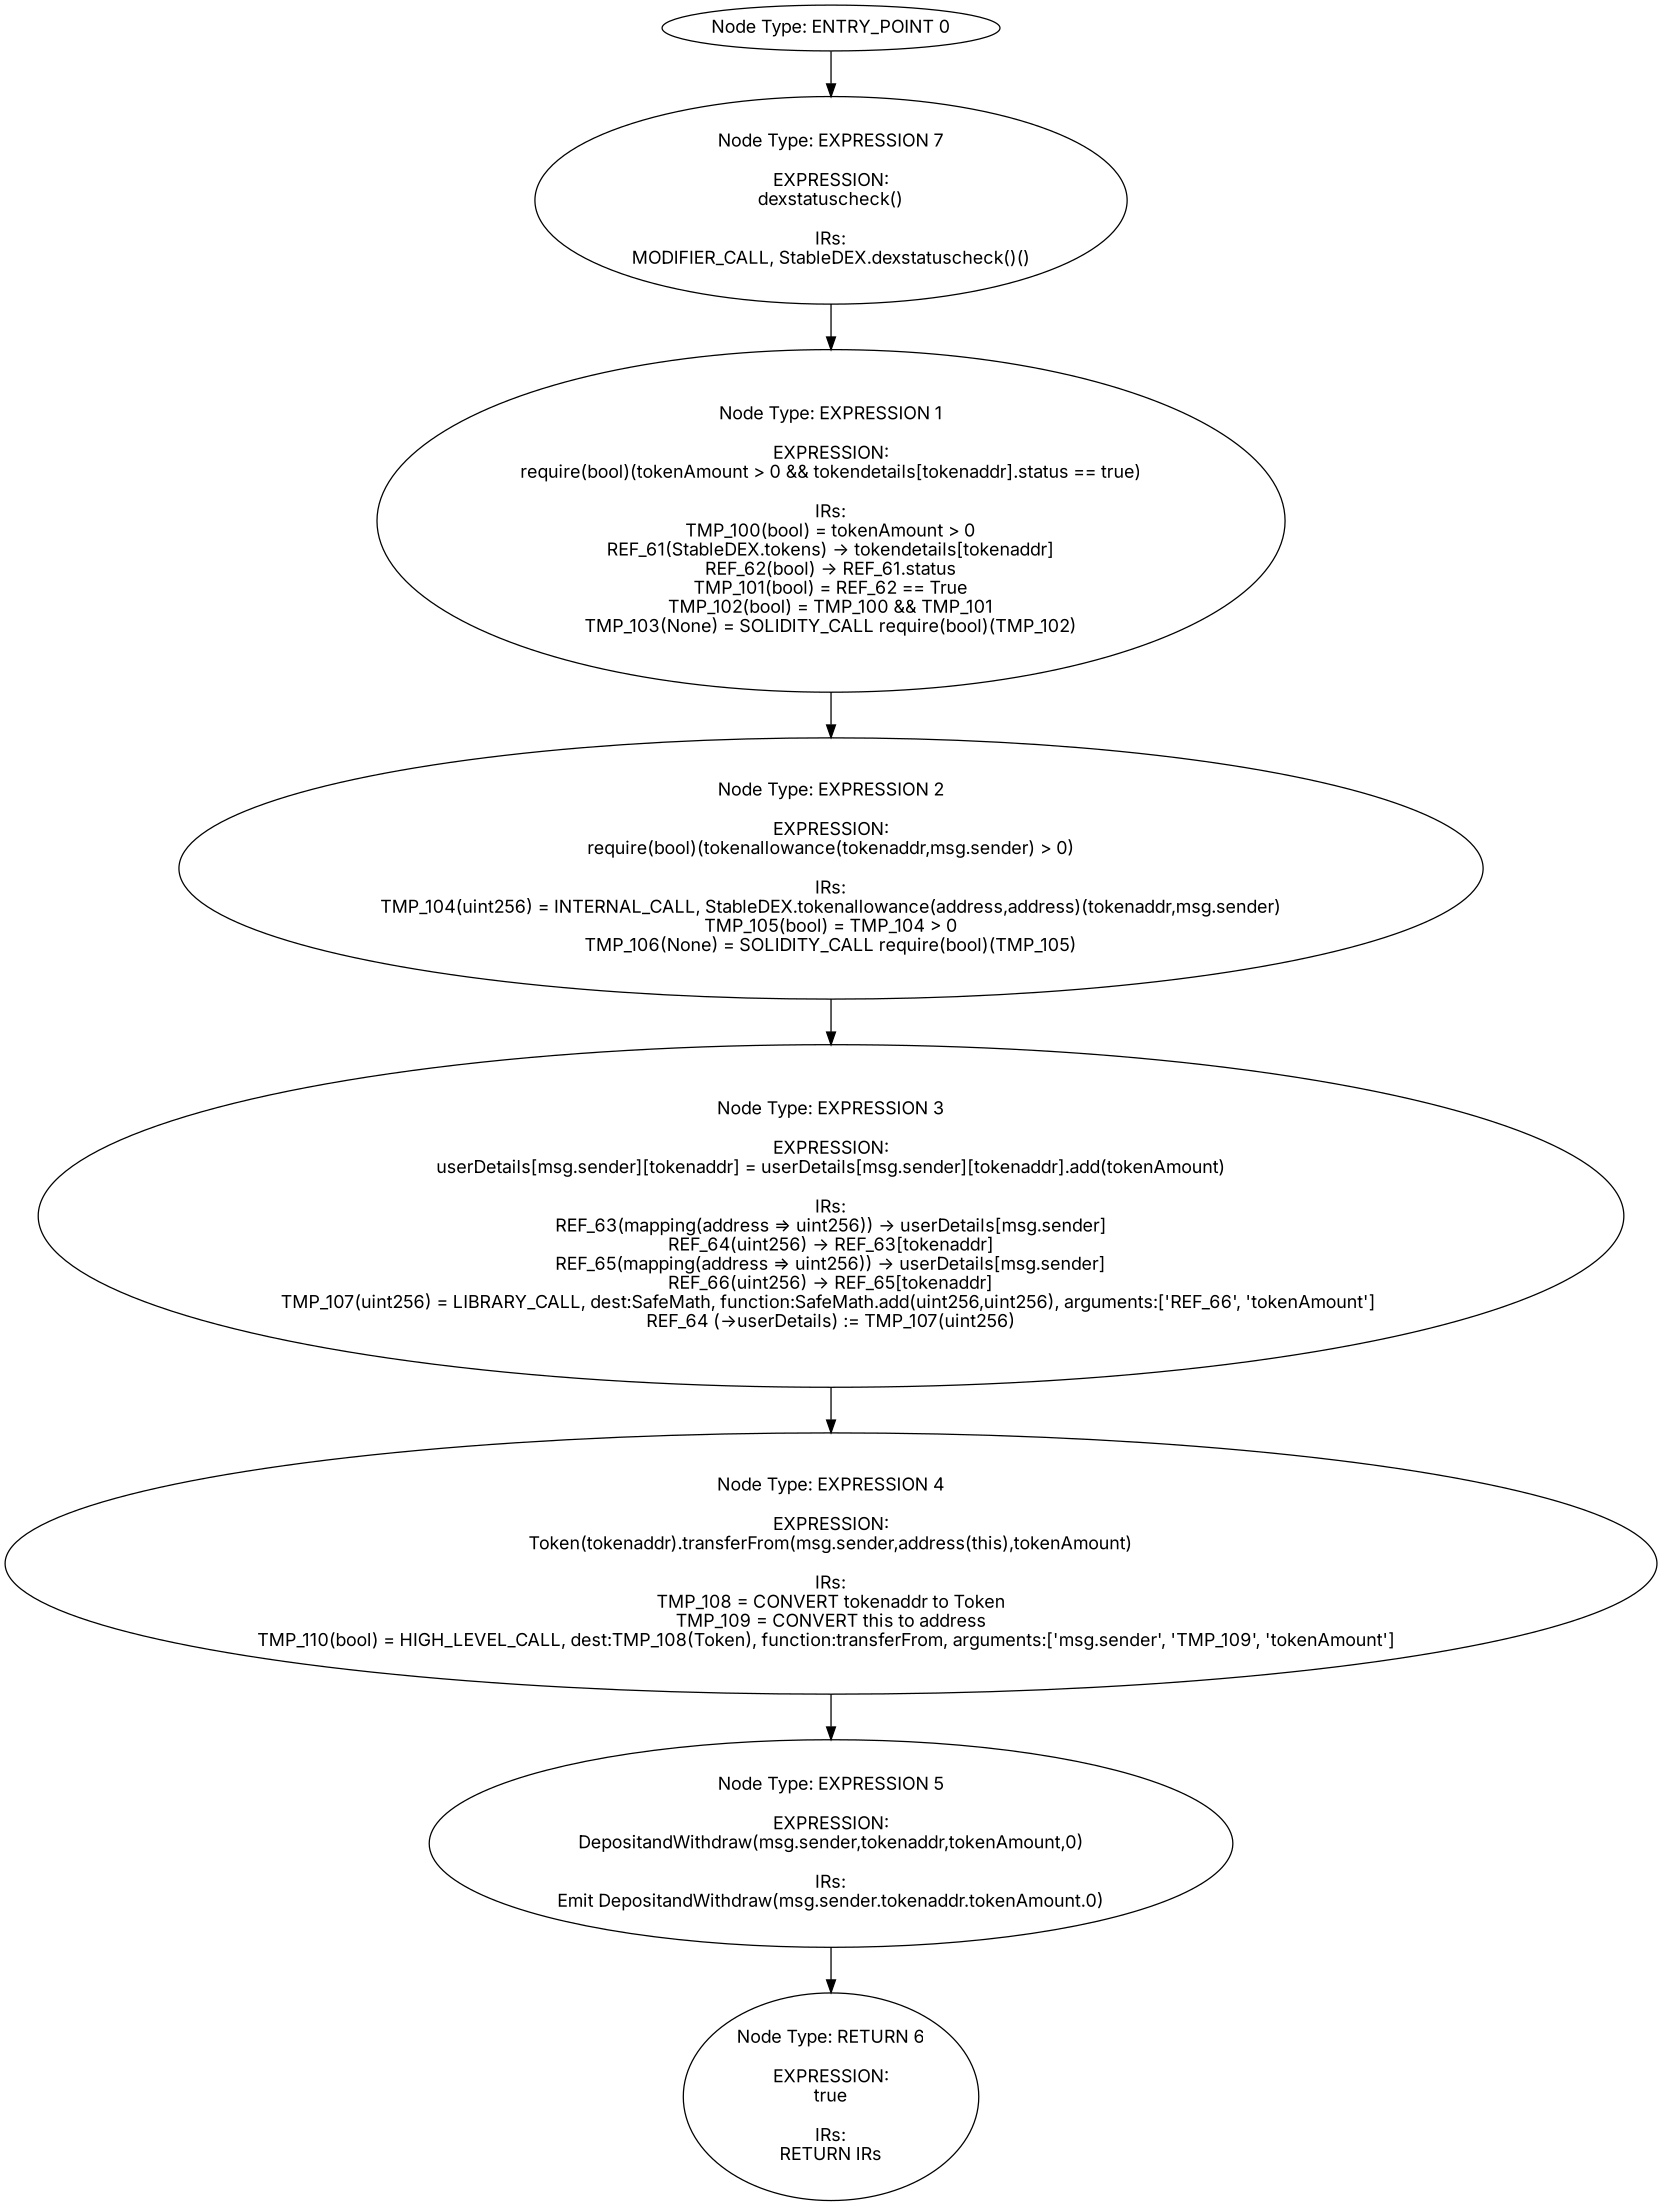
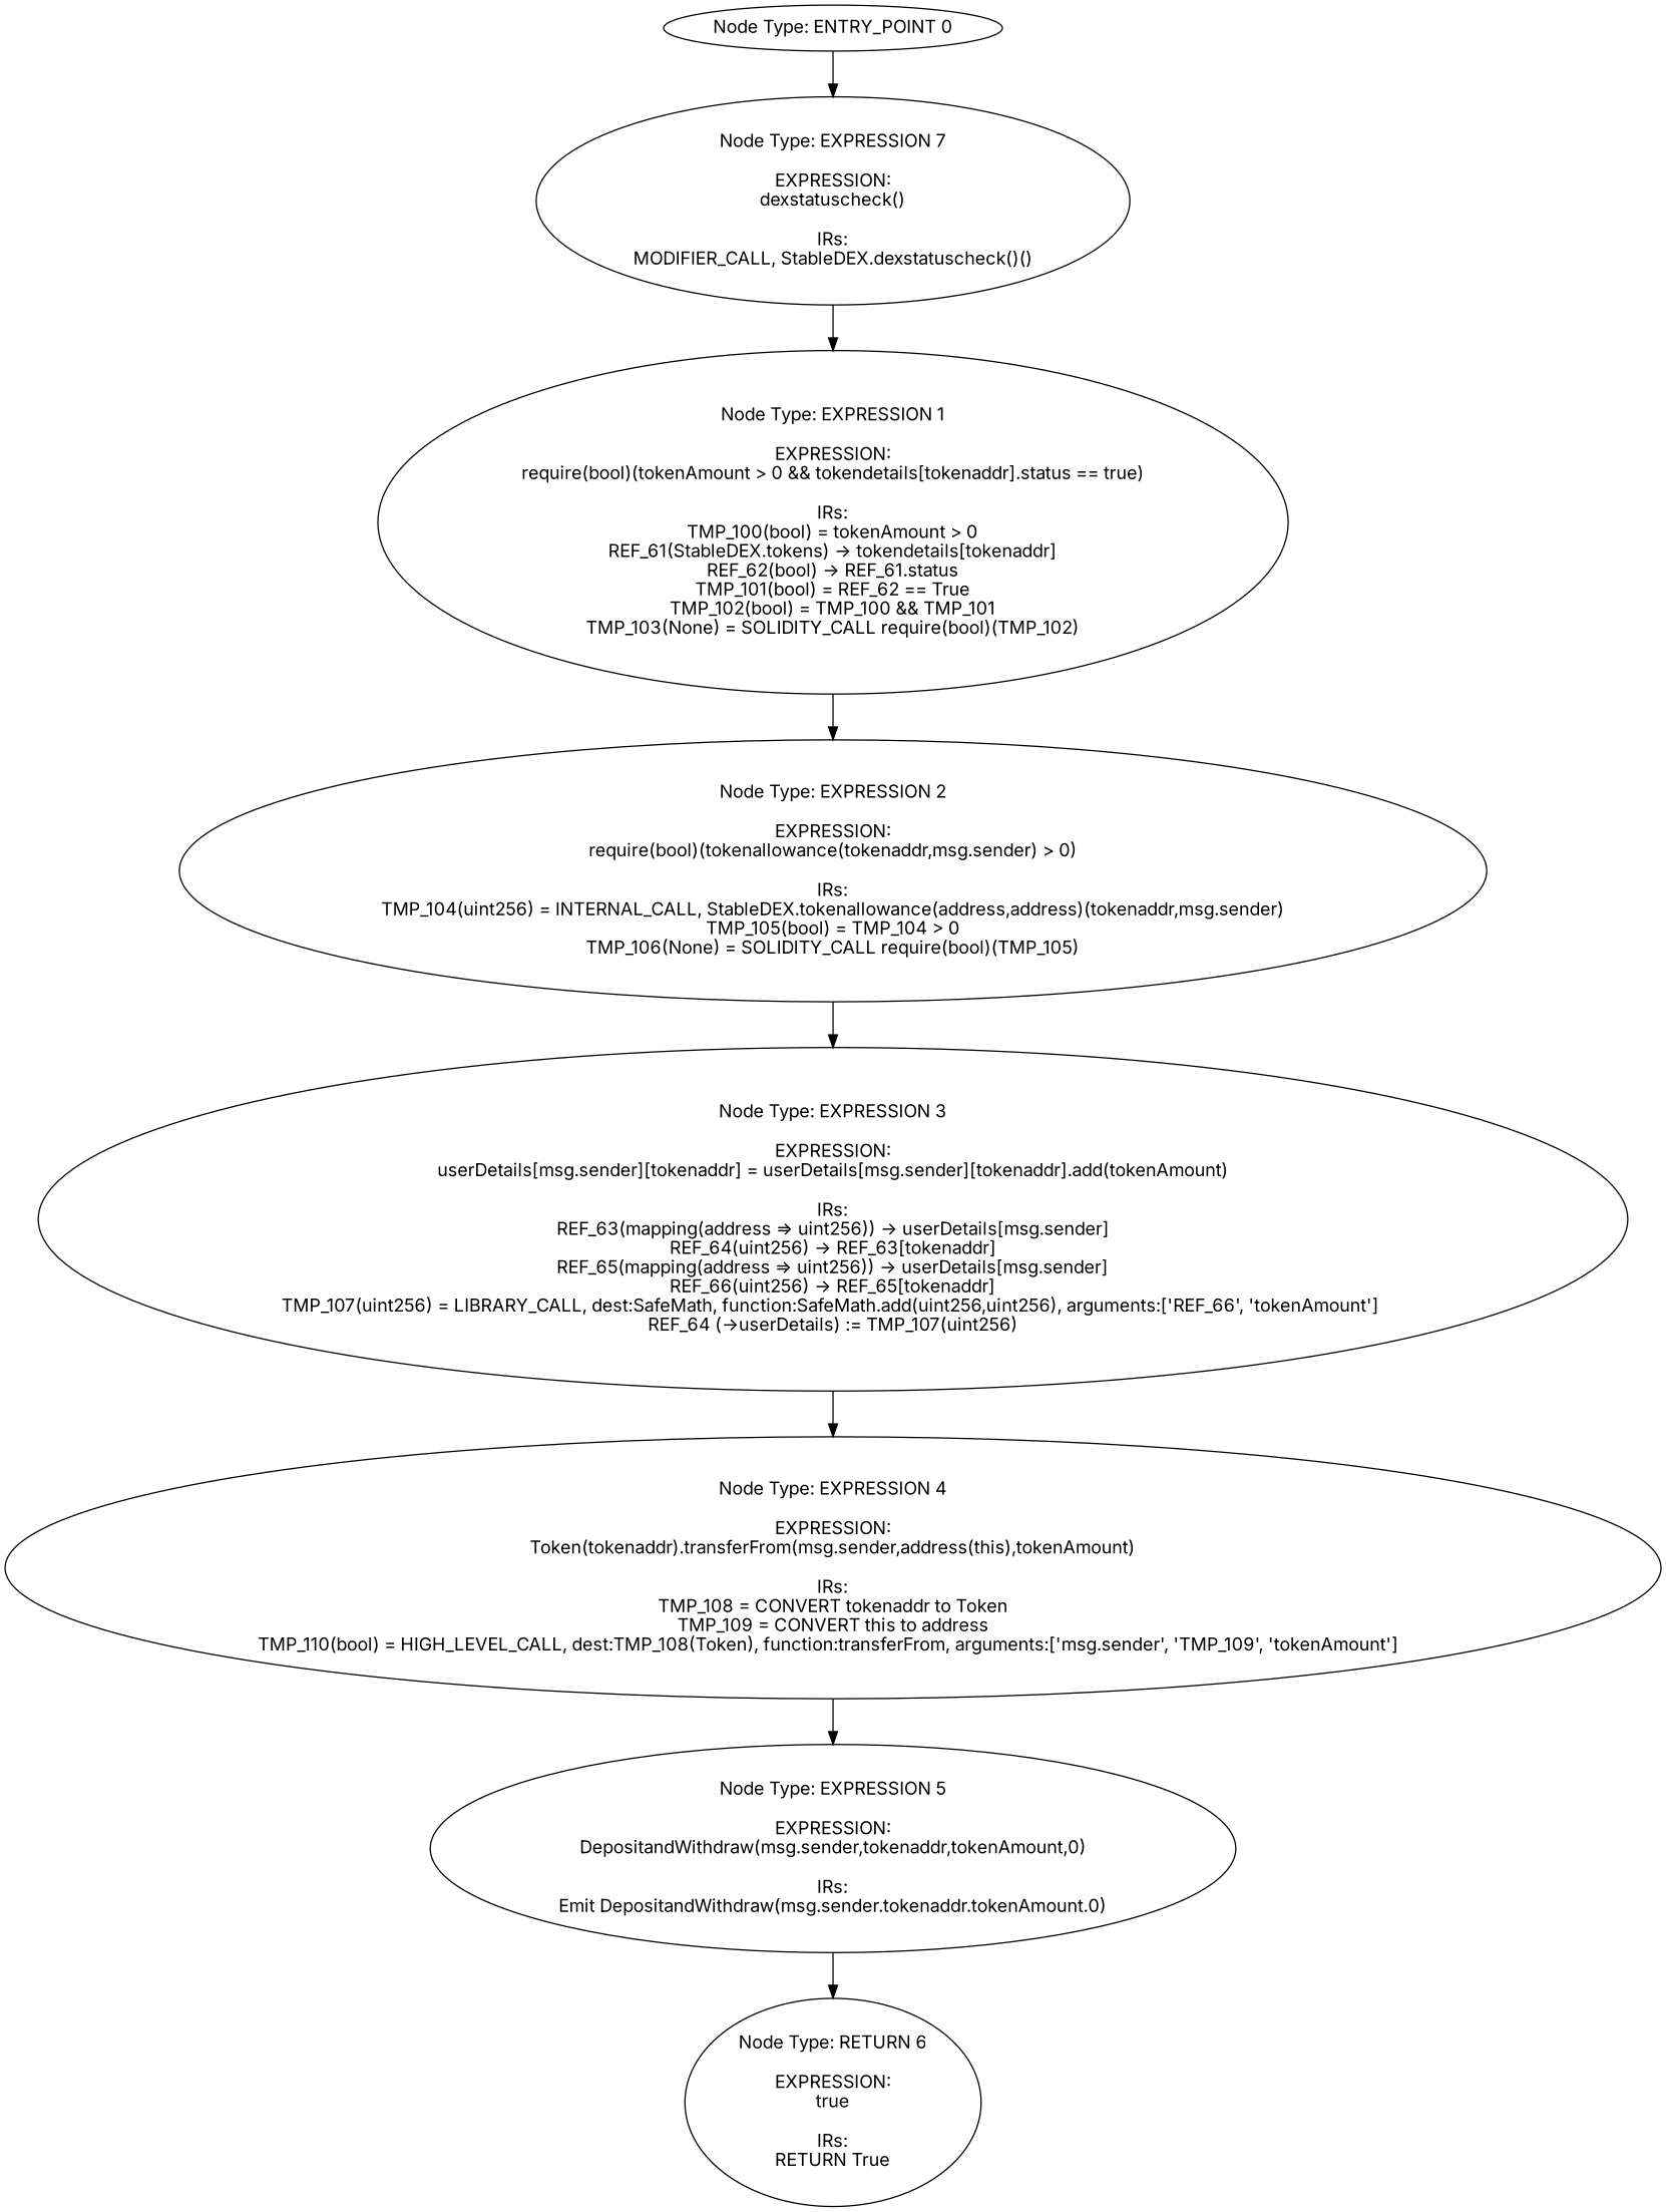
  digraph {
    fontname=Inter
    node [fontname=Inter]
    edge [fontname=Inter]
    n1 [label="Node Type: ENTRY_POINT 0\n"]
    n2 [label="Node Type: EXPRESSION 7\n\nEXPRESSION:\ndexstatuscheck()\n\nIRs:\nMODIFIER_CALL, StableDEX.dexstatuscheck()()"]
    n3 [label="Node Type: EXPRESSION 1\n\nEXPRESSION:\nrequire(bool)(tokenAmount > 0 && tokendetails[tokenaddr].status == true)\n\nIRs:\nTMP_100(bool) = tokenAmount > 0\nREF_61(StableDEX.tokens) -> tokendetails[tokenaddr]\nREF_62(bool) -> REF_61.status\nTMP_101(bool) = REF_62 == True\nTMP_102(bool) = TMP_100 && TMP_101\nTMP_103(None) = SOLIDITY_CALL require(bool)(TMP_102)"]
    n4 [label="Node Type: EXPRESSION 2\n\nEXPRESSION:\nrequire(bool)(tokenallowance(tokenaddr,msg.sender) > 0)\n\nIRs:\nTMP_104(uint256) = INTERNAL_CALL, StableDEX.tokenallowance(address,address)(tokenaddr,msg.sender)\nTMP_105(bool) = TMP_104 > 0\nTMP_106(None) = SOLIDITY_CALL require(bool)(TMP_105)"]
    n5 [label="Node Type: EXPRESSION 3\n\nEXPRESSION:\nuserDetails[msg.sender][tokenaddr] = userDetails[msg.sender][tokenaddr].add(tokenAmount)\n\nIRs:\nREF_63(mapping(address => uint256)) -> userDetails[msg.sender]\nREF_64(uint256) -> REF_63[tokenaddr]\nREF_65(mapping(address => uint256)) -> userDetails[msg.sender]\nREF_66(uint256) -> REF_65[tokenaddr]\nTMP_107(uint256) = LIBRARY_CALL, dest:SafeMath, function:SafeMath.add(uint256,uint256), arguments:['REF_66', 'tokenAmount'] \nREF_64 (->userDetails) := TMP_107(uint256)"]
    n6 [label="Node Type: EXPRESSION 4\n\nEXPRESSION:\nToken(tokenaddr).transferFrom(msg.sender,address(this),tokenAmount)\n\nIRs:\nTMP_108 = CONVERT tokenaddr to Token\nTMP_109 = CONVERT this to address\nTMP_110(bool) = HIGH_LEVEL_CALL, dest:TMP_108(Token), function:transferFrom, arguments:['msg.sender', 'TMP_109', 'tokenAmount']  "]
    n7 [label="Node Type: EXPRESSION 5\n\nEXPRESSION:\nDepositandWithdraw(msg.sender,tokenaddr,tokenAmount,0)\n\nIRs:\nEmit DepositandWithdraw(msg.sender.tokenaddr.tokenAmount.0)"]
-   n8 [label="Node Type: RETURN 6\n\nEXPRESSION:\ntrue\n\nIRs:\nRETURN IRs"]
+   n8 [label="Node Type: RETURN 6\n\nEXPRESSION:\ntrue\n\nIRs:\nRETURN True"]
    n1 -> n2
    n2 -> n3
    n3 -> n4
    n4 -> n5
    n5 -> n6
    n6 -> n7
    n7 -> n8
  }
